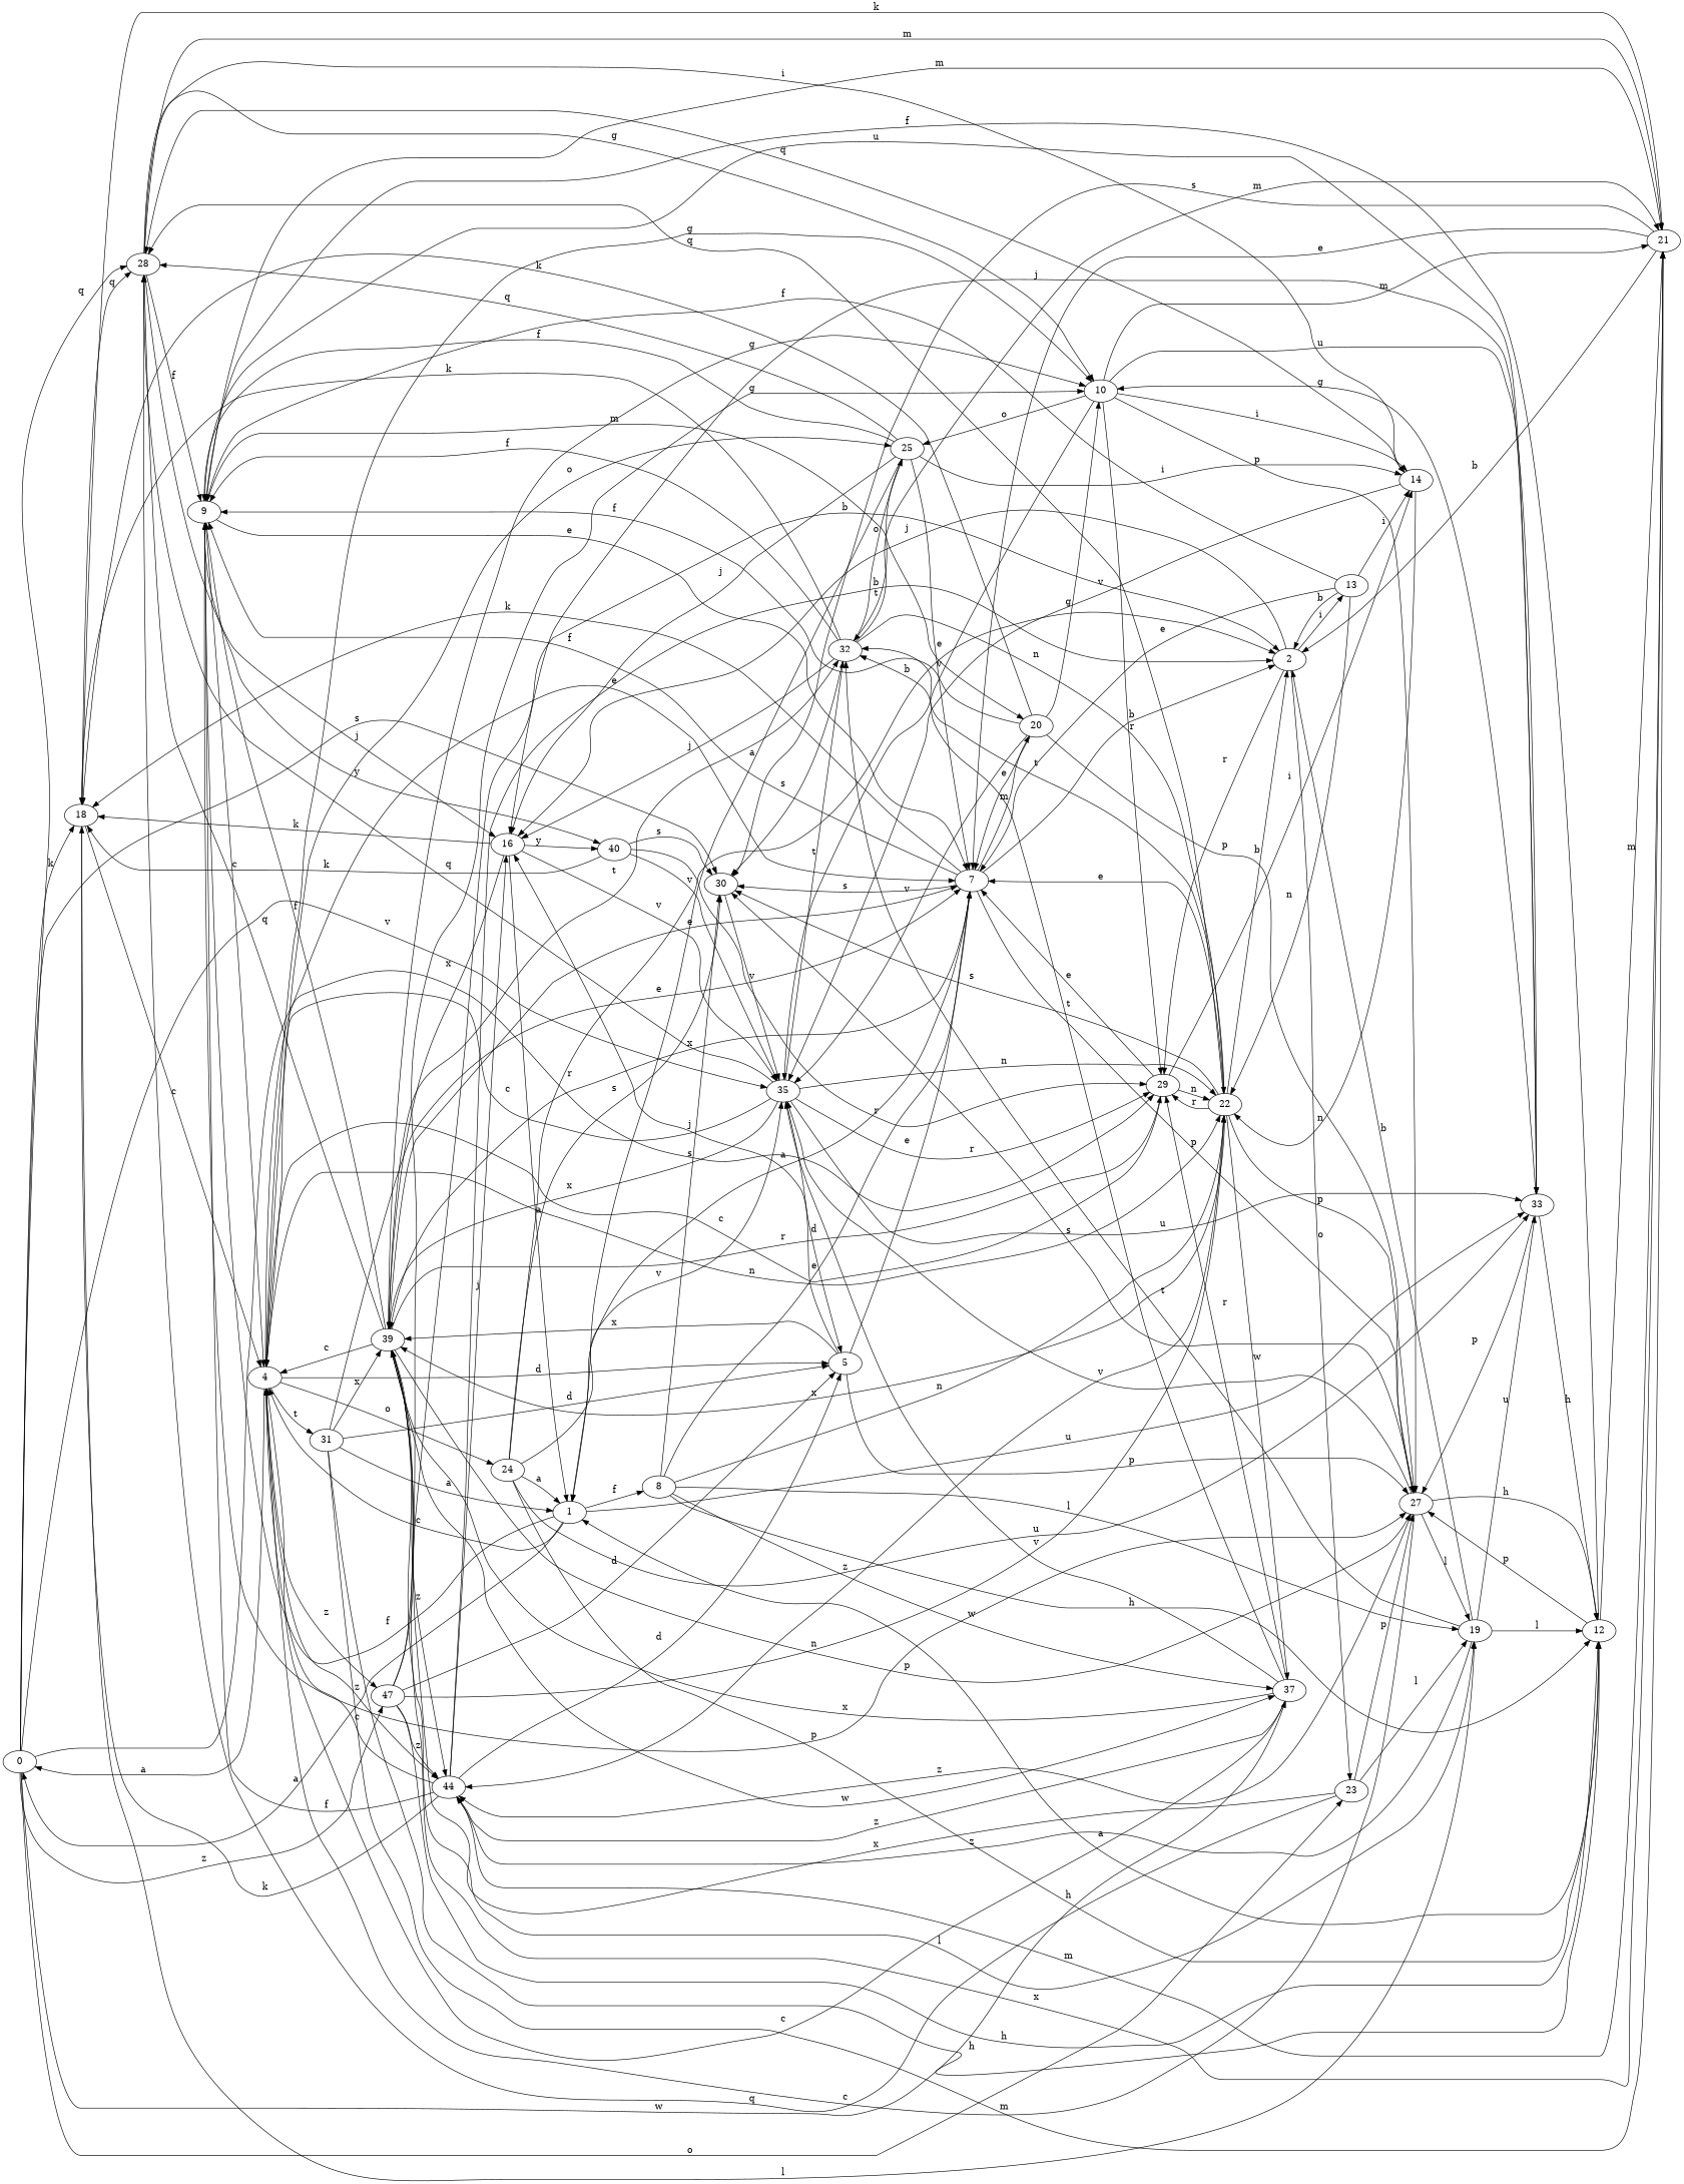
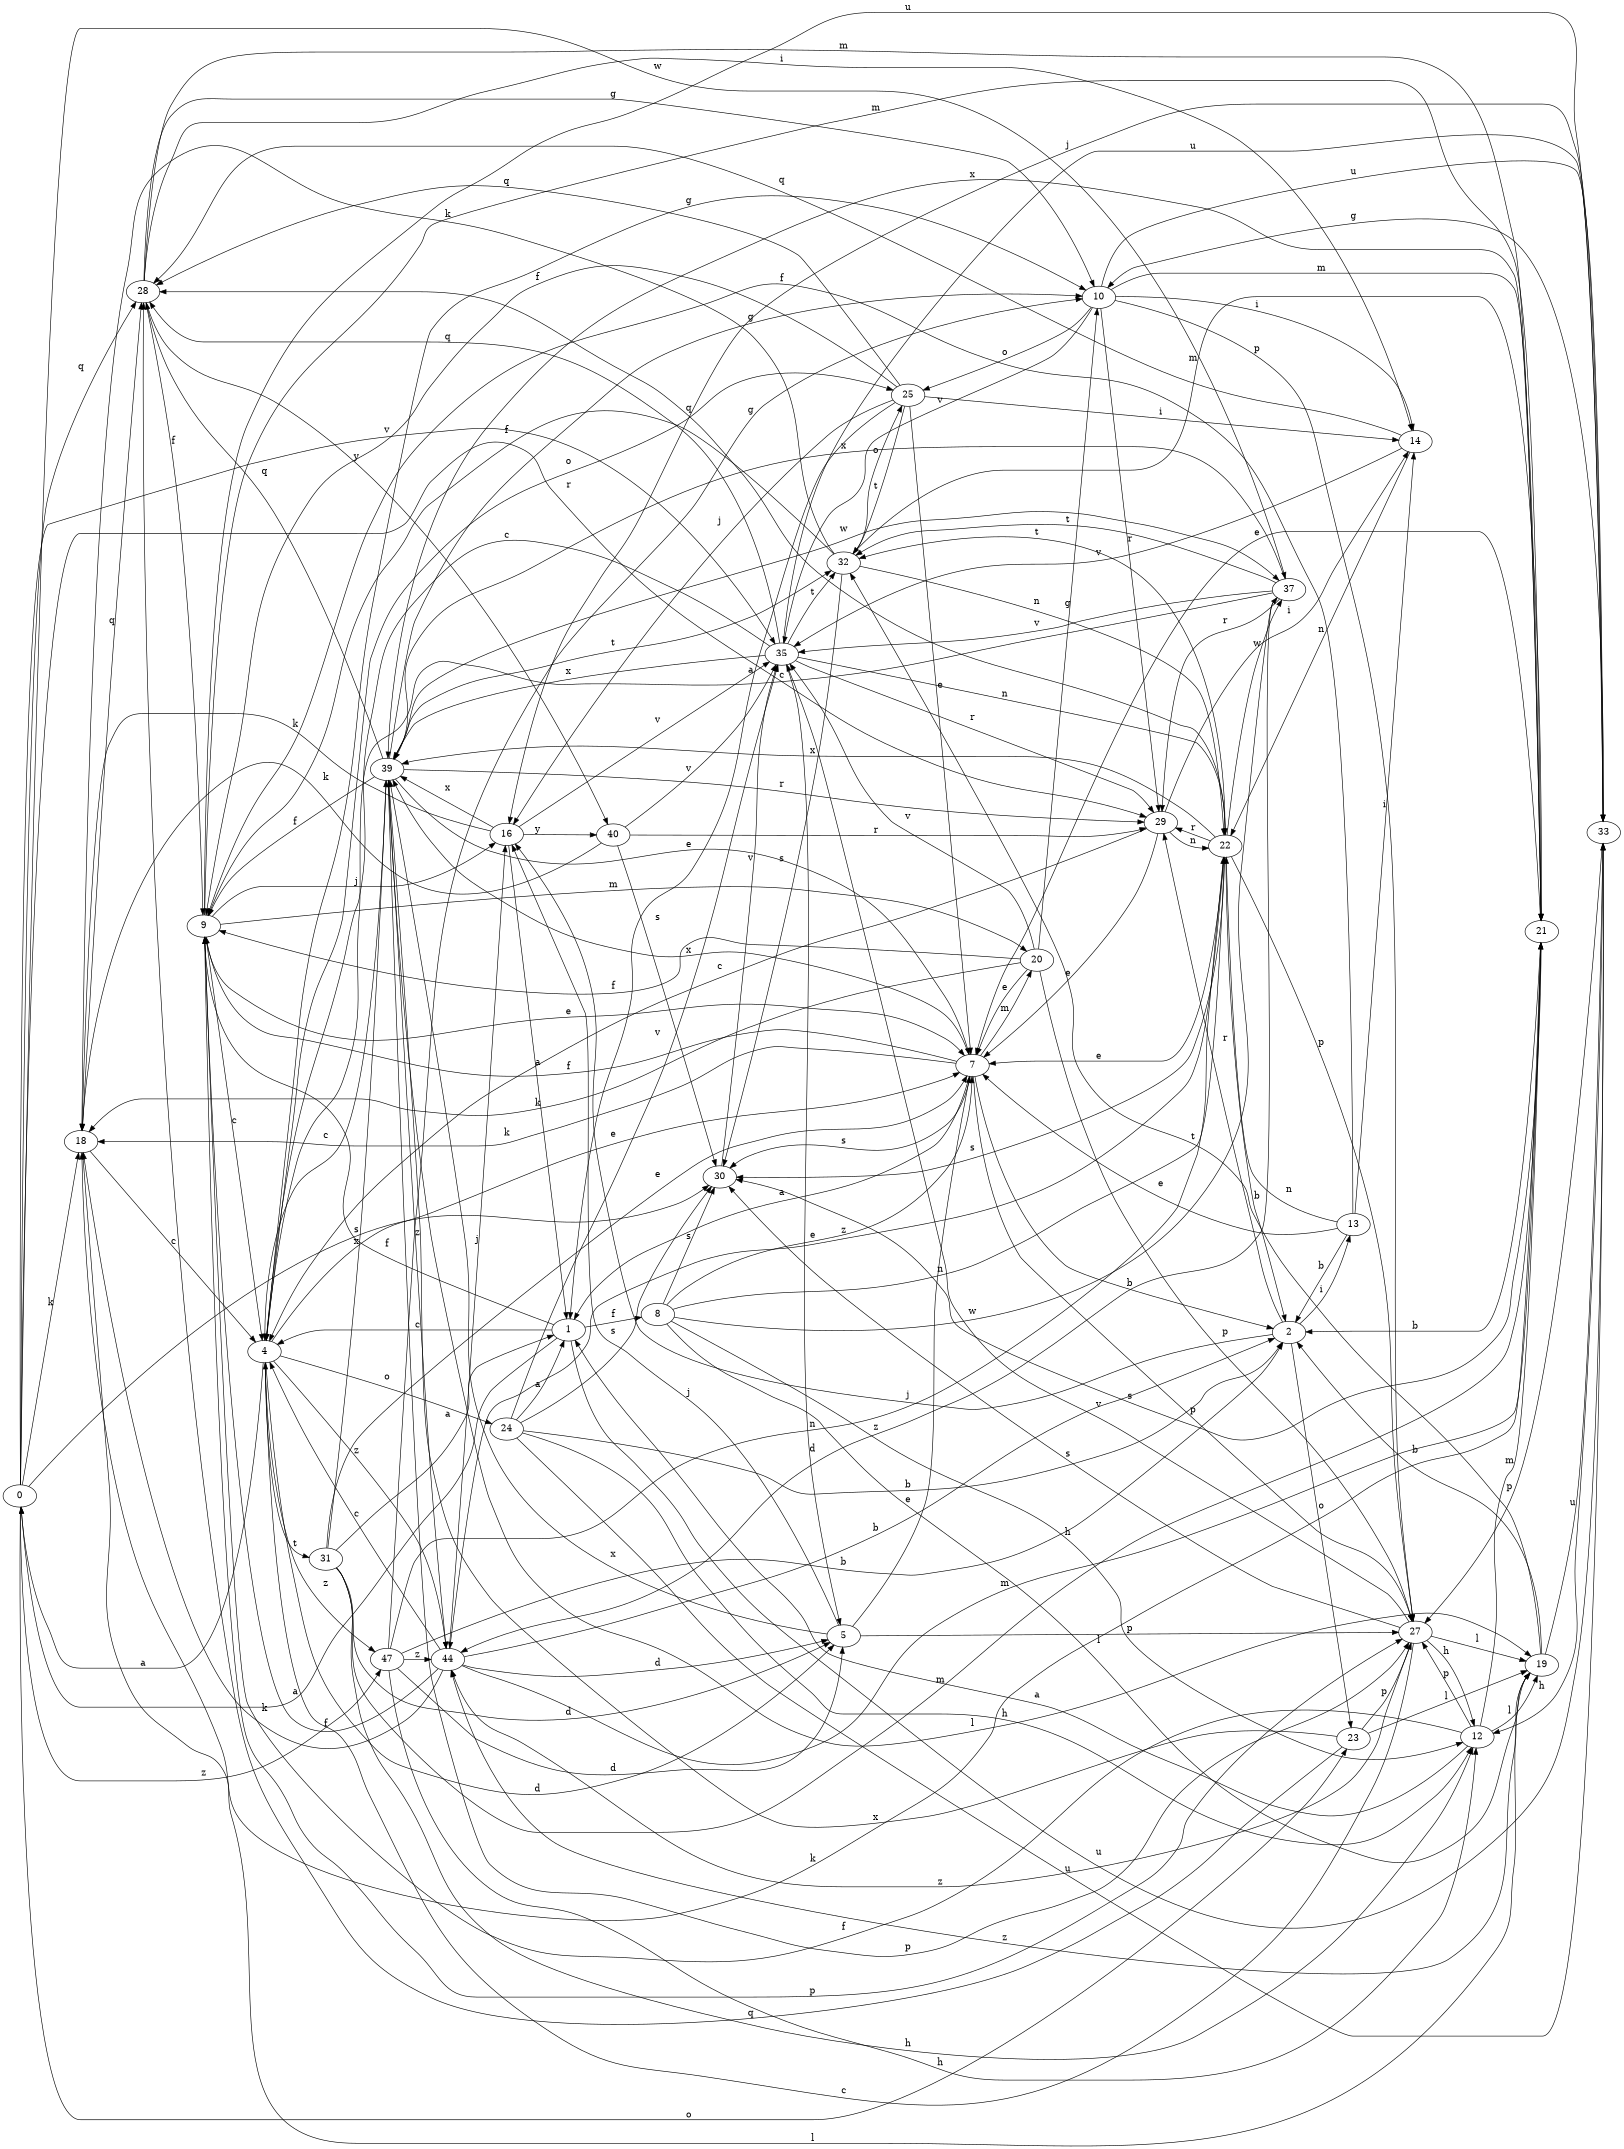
  strict digraph {
    rankdir=LR
    0
    18
    23
    28
    29
    30
    35
    37
    n9 [label=47]
    4
    19
    27
    39
    9
    10
    21
    14
    40
    7
    22
    33
    5
    32
    44
    2
    12
    1
    8
    24
    25
    31
    16
    20
    13
    0 -> 18 [label=k]
    0 -> 23 [label=o]
    0 -> 28 [label=q]
    0 -> 29 [label=r]
    0 -> 30 [label=s]
    0 -> 35 [label=v]
    0 -> 37 [label=w]
    0 -> n9 [label=z]
    18 -> 28 [label=q]
    18 -> 4 [label=c]
    18 -> 19 [label=l]
    23 -> 28 [label=q]
    23 -> 19 [label=l]
    23 -> 27 [label=p]
    23 -> 39 [label=x]
    28 -> 9 [label=f]
    28 -> 10 [label=g]
    28 -> 21 [label=m]
    28 -> 14 [label=i]
    28 -> 40 [label=y]
    29 -> 4 [label=c]
    29 -> 14 [label=i]
    29 -> 7 [label=e]
    29 -> 22 [label=n]
    30 -> 35 [label=v]
    35 -> 28 [label=q]
    35 -> 29 [label=r]
    35 -> 4 [label=c]
    35 -> 39 [label=x]
    35 -> 22 [label=n]
    35 -> 33 [label=u]
    35 -> 5 [label=d]
    35 -> 32 [label=t]
    37 -> 29 [label=r]
    37 -> 35 [label=v]
    37 -> 4 [label=c]
    37 -> 39 [label=x]
    37 -> 32 [label=t]
    37 -> 44 [label=z]
    n9 -> 10 [label=g]
    n9 -> 22 [label=n]
    n9 -> 5 [label=d]
    n9 -> 44 [label=z]
    n9 -> 2 [label=b]
    n9 -> 12 [label=h]
    4 -> 0 [label=a]
    4 -> n9 [label=z]
    4 -> 10 [label=g]
    4 -> 7 [label=e]
-   4 -> 22 [label=n]
    4 -> 5 [label=d]
    4 -> 44 [label=z]
    4 -> 24 [label=o]
    4 -> 25 [label=o]
    4 -> 31 [label=t]
    19 -> 33 [label=u]
    19 -> 32 [label=t]
    19 -> 44 [label=z]
    19 -> 2 [label=b]
    27 -> 30 [label=s]
    27 -> 35 [label=v]
    27 -> 4 [label=c]
    27 -> 19 [label=l]
    27 -> 44 [label=z]
    27 -> 12 [label=h]
    39 -> 28 [label=q]
    39 -> 29 [label=r]
    39 -> 37 [label=w]
    39 -> 4 [label=c]
    39 -> 19 [label=l]
    39 -> 27 [label=p]
    39 -> 9 [label=f]
    39 -> 10 [label=g]
    39 -> 7 [label=e]
    39 -> 32 [label=t]
    39 -> 44 [label=z]
    9 -> 4 [label=c]
    9 -> 27 [label=p]
    9 -> 21 [label=m]
    9 -> 7 [label=e]
    9 -> 33 [label=u]
    9 -> 16 [label=j]
    9 -> 20 [label=m]
    10 -> 29 [label=r]
    10 -> 35 [label=v]
    10 -> 27 [label=p]
    10 -> 21 [label=m]
    10 -> 14 [label=i]
    10 -> 33 [label=u]
    10 -> 25 [label=o]
    21 -> 18 [label=k]
    21 -> 30 [label=s]
    21 -> 39 [label=x]
    21 -> 7 [label=e]
    21 -> 2 [label=b]
    14 -> 28 [label=q]
    14 -> 35 [label=v]
    14 -> 22 [label=n]
    40 -> 18 [label=k]
    40 -> 29 [label=r]
    40 -> 30 [label=s]
    40 -> 35 [label=v]
    7 -> 18 [label=k]
    7 -> 30 [label=s]
    7 -> 27 [label=p]
    7 -> 39 [label=x]
    7 -> 9 [label=f]
    7 -> 2 [label=b]
    7 -> 1 [label=a]
    7 -> 20 [label=m]
    22 -> 28 [label=q]
    22 -> 29 [label=r]
    22 -> 30 [label=s]
    22 -> 37 [label=w]
    22 -> 27 [label=p]
    22 -> 39 [label=x]
    22 -> 7 [label=e]
    22 -> 32 [label=t]
    22 -> 44 [label=z]
    22 -> 2 [label=b]
    33 -> 27 [label=p]
    33 -> 10 [label=g]
    33 -> 12 [label=h]
    33 -> 16 [label=j]
    5 -> 27 [label=p]
    5 -> 39 [label=x]
    5 -> 7 [label=e]
    5 -> 16 [label=j]
    32 -> 18 [label=k]
    32 -> 30 [label=s]
    32 -> 9 [label=f]
    32 -> 21 [label=m]
    32 -> 22 [label=n]
    32 -> 25 [label=o]
-   32 -> 16 [label=j]
    44 -> 18 [label=k]
    44 -> 4 [label=c]
    44 -> 9 [label=f]
    44 -> 21 [label=m]
    44 -> 5 [label=d]
    44 -> 2 [label=b]
    44 -> 16 [label=j]
    2 -> 23 [label=o]
    2 -> 29 [label=r]
    2 -> 16 [label=j]
    2 -> 13 [label=i]
-   19 -> 12 [label=l]
+   12 -> 19 [label=l]
    12 -> 27 [label=p]
    12 -> 9 [label=f]
    12 -> 21 [label=m]
    12 -> 1 [label=a]
    1 -> 0 [label=a]
    1 -> 4 [label=c]
    1 -> 9 [label=f]
    1 -> 33 [label=u]
    1 -> 8 [label=f]
    8 -> 30 [label=s]
    8 -> 37 [label=w]
    8 -> 19 [label=l]
    8 -> 7 [label=e]
    8 -> 22 [label=n]
    8 -> 12 [label=h]
    24 -> 30 [label=s]
    24 -> 35 [label=v]
    24 -> 33 [label=u]
    24 -> 2 [label=b]
    24 -> 12 [label=h]
    24 -> 1 [label=a]
    25 -> 28 [label=q]
    25 -> 9 [label=f]
    25 -> 14 [label=i]
    25 -> 7 [label=e]
    25 -> 32 [label=t]
    25 -> 1 [label=a]
    25 -> 16 [label=j]
    31 -> 39 [label=x]
    31 -> 21 [label=m]
    31 -> 7 [label=e]
    31 -> 5 [label=d]
    31 -> 12 [label=h]
    31 -> 1 [label=a]
    16 -> 18 [label=k]
    16 -> 35 [label=v]
    16 -> 39 [label=x]
    16 -> 40 [label=y]
    16 -> 1 [label=a]
    20 -> 18 [label=k]
    20 -> 35 [label=v]
    20 -> 27 [label=p]
    20 -> 9 [label=f]
    20 -> 10 [label=g]
    20 -> 7 [label=e]
    13 -> 9 [label=f]
    13 -> 14 [label=i]
    13 -> 7 [label=e]
    13 -> 22 [label=n]
    13 -> 2 [label=b]
  }
